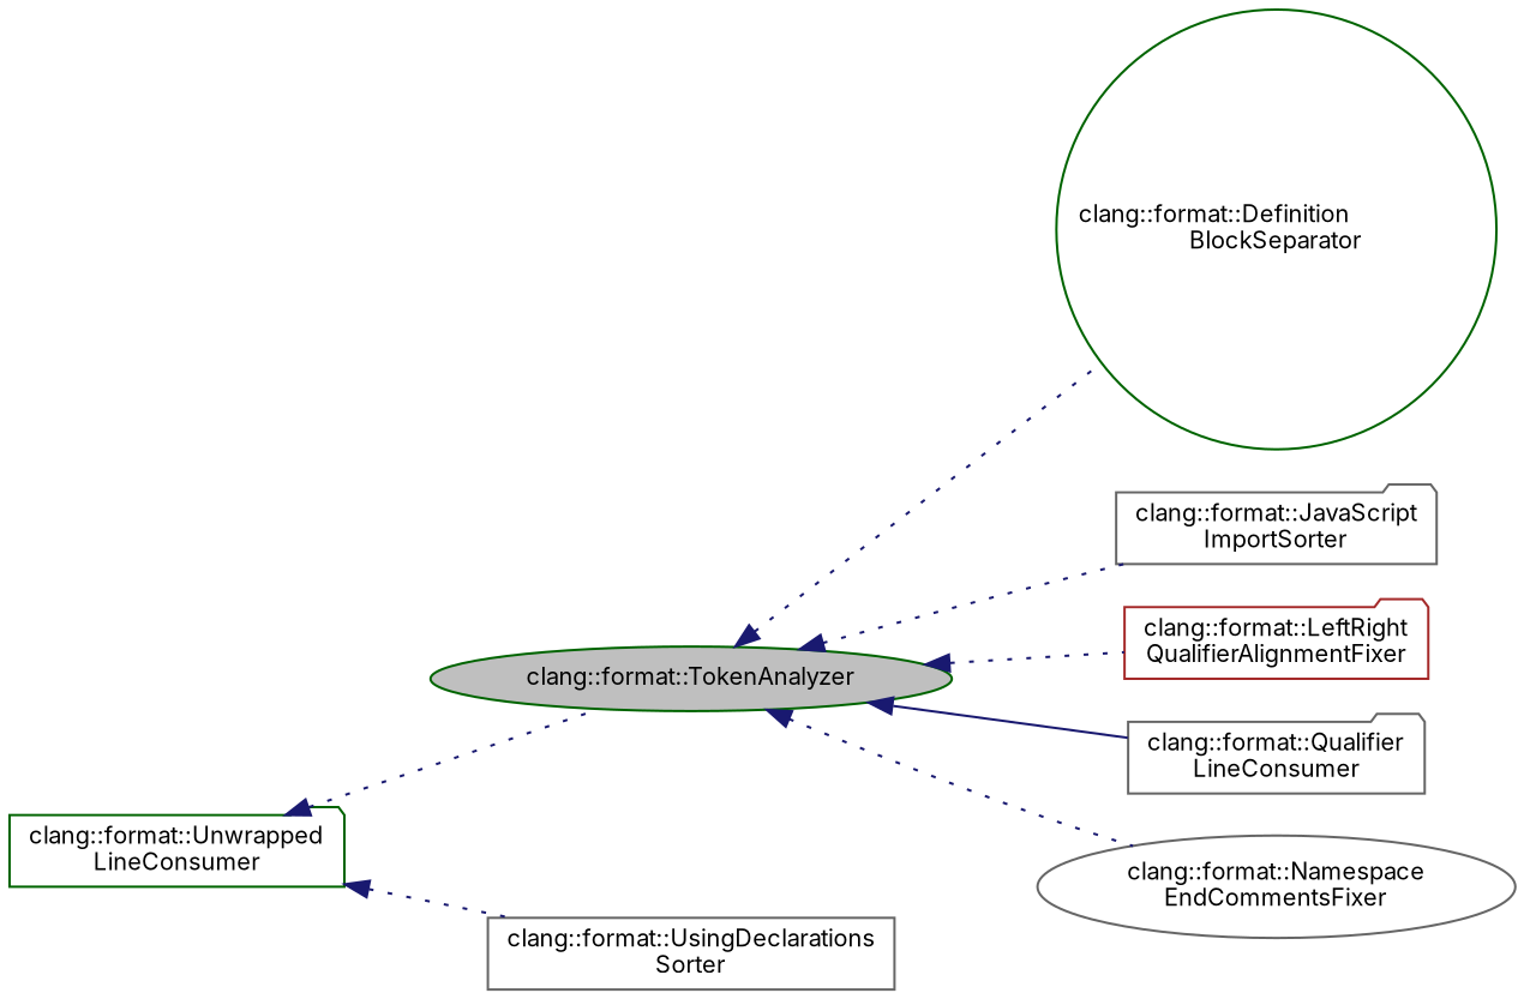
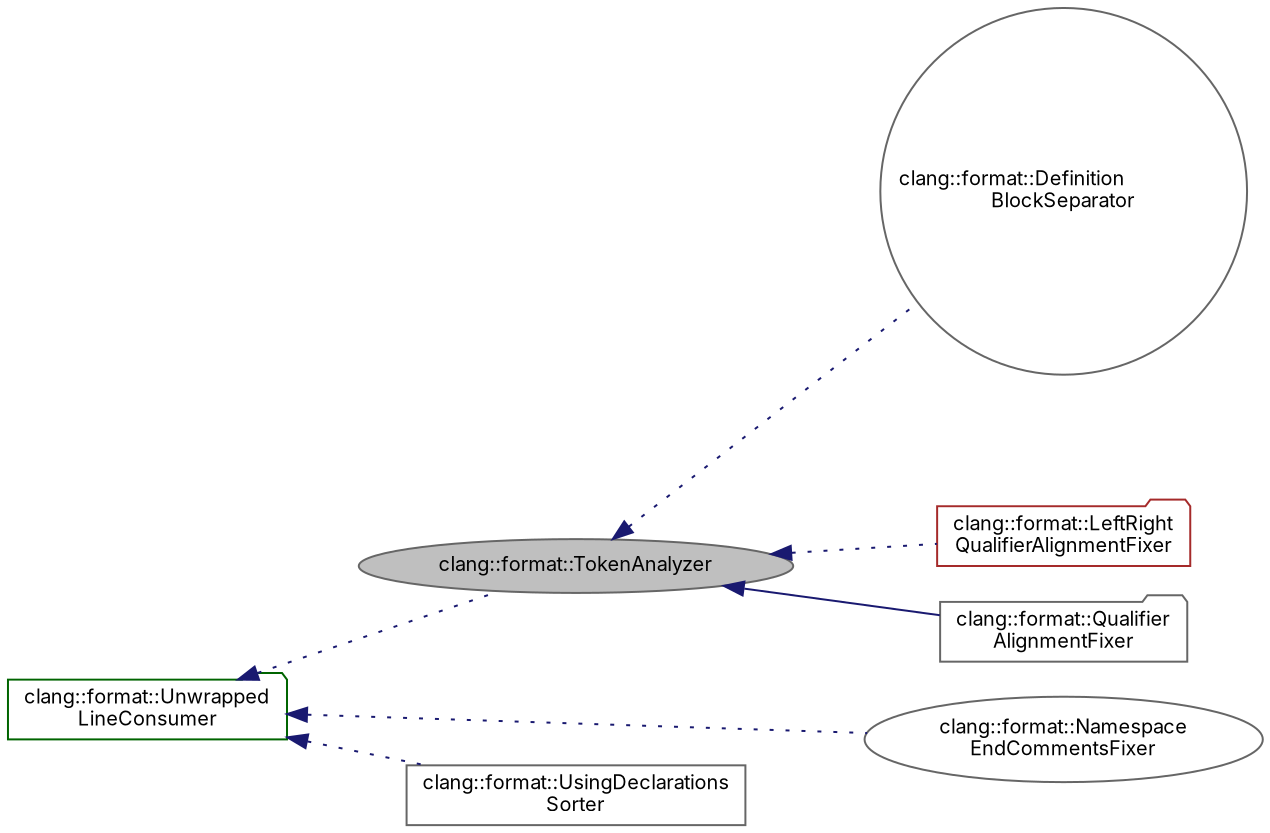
  digraph {
    fontname=Inter
    rankdir=LR
    node [color=gray40 fontname=Inter fontsize=10 shape=folder]
    edge [color=midnightblue dir=back fontname=Inter fontsize=10 labelfontname=Helvetica labelfontsize=10 style=dotted]
-   n1 [color=darkgreen fillcolor=grey75 fontcolor=black height=0.2 label="clang::format::TokenAnalyzer" shape=ellipse style=filled width=0.4]
-   n2 [color=darkgreen height=0.2 label="clang::format::Definition\lBlockSeparator" shape=circle width=0.4]
-   n3 [height=0.2 label="clang::format::JavaScript\lImportSorter" width=0.4]
+   n1 [fillcolor=grey75 fontcolor=black height=0.2 label="clang::format::TokenAnalyzer" shape=ellipse style=filled width=0.4]
+   n2 [height=0.2 label="clang::format::Definition\lBlockSeparator" shape=circle width=0.4]
    n4 [color=brown height=0.2 label="clang::format::LeftRight\lQualifierAlignmentFixer" width=0.4]
    n5 [height=0.2 label="clang::format::Namespace\lEndCommentsFixer" shape=ellipse width=0.4]
-   n6 [height=0.2 label="clang::format::Qualifier\lLineConsumer" width=0.4]
+   n6 [height=0.2 label="clang::format::Qualifier\lAlignmentFixer" width=0.4]
    n7 [height=0.2 label="clang::format::UsingDeclarations\lSorter" shape=box width=0.4]
    n8 [color=darkgreen height=0.2 label="clang::format::Unwrapped\lLineConsumer" width=0.4]
    n1 -> n2
-   n1 -> n3
    n1 -> n4
-   n1 -> n5
+   n8 -> n5
    n1 -> n6 [style=solid]
    n8 -> n1
    n8 -> n7
  }
